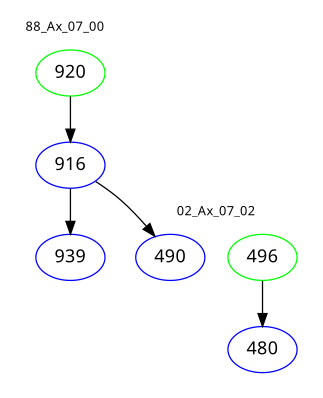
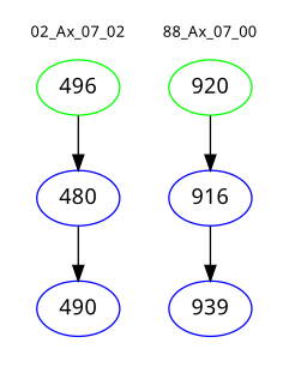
  digraph {
    fontname="Noto Sans"
    node [color=blue fontname="Noto Sans"]
    edge [color=black fontname="Noto Sans"]
    n1 [color=green label=496]
    n2 [label=480]
    n3 [label=490]
    n4 [color=green label=920]
    n5 [label=916]
    n6 [label=939]
    subgraph cluster_1 {
      color=white
      fontsize=10
      label="02_Ax_07_02"
      n1
      n2
      n3
    }
    subgraph cluster_2 {
      color=white
      fontsize=10
      label="88_Ax_07_00"
      n4
      n5
      n6
    }
    n1 -> n2
-   n5 -> n3
+   n2 -> n3
    n4 -> n5
    n5 -> n6
  }
